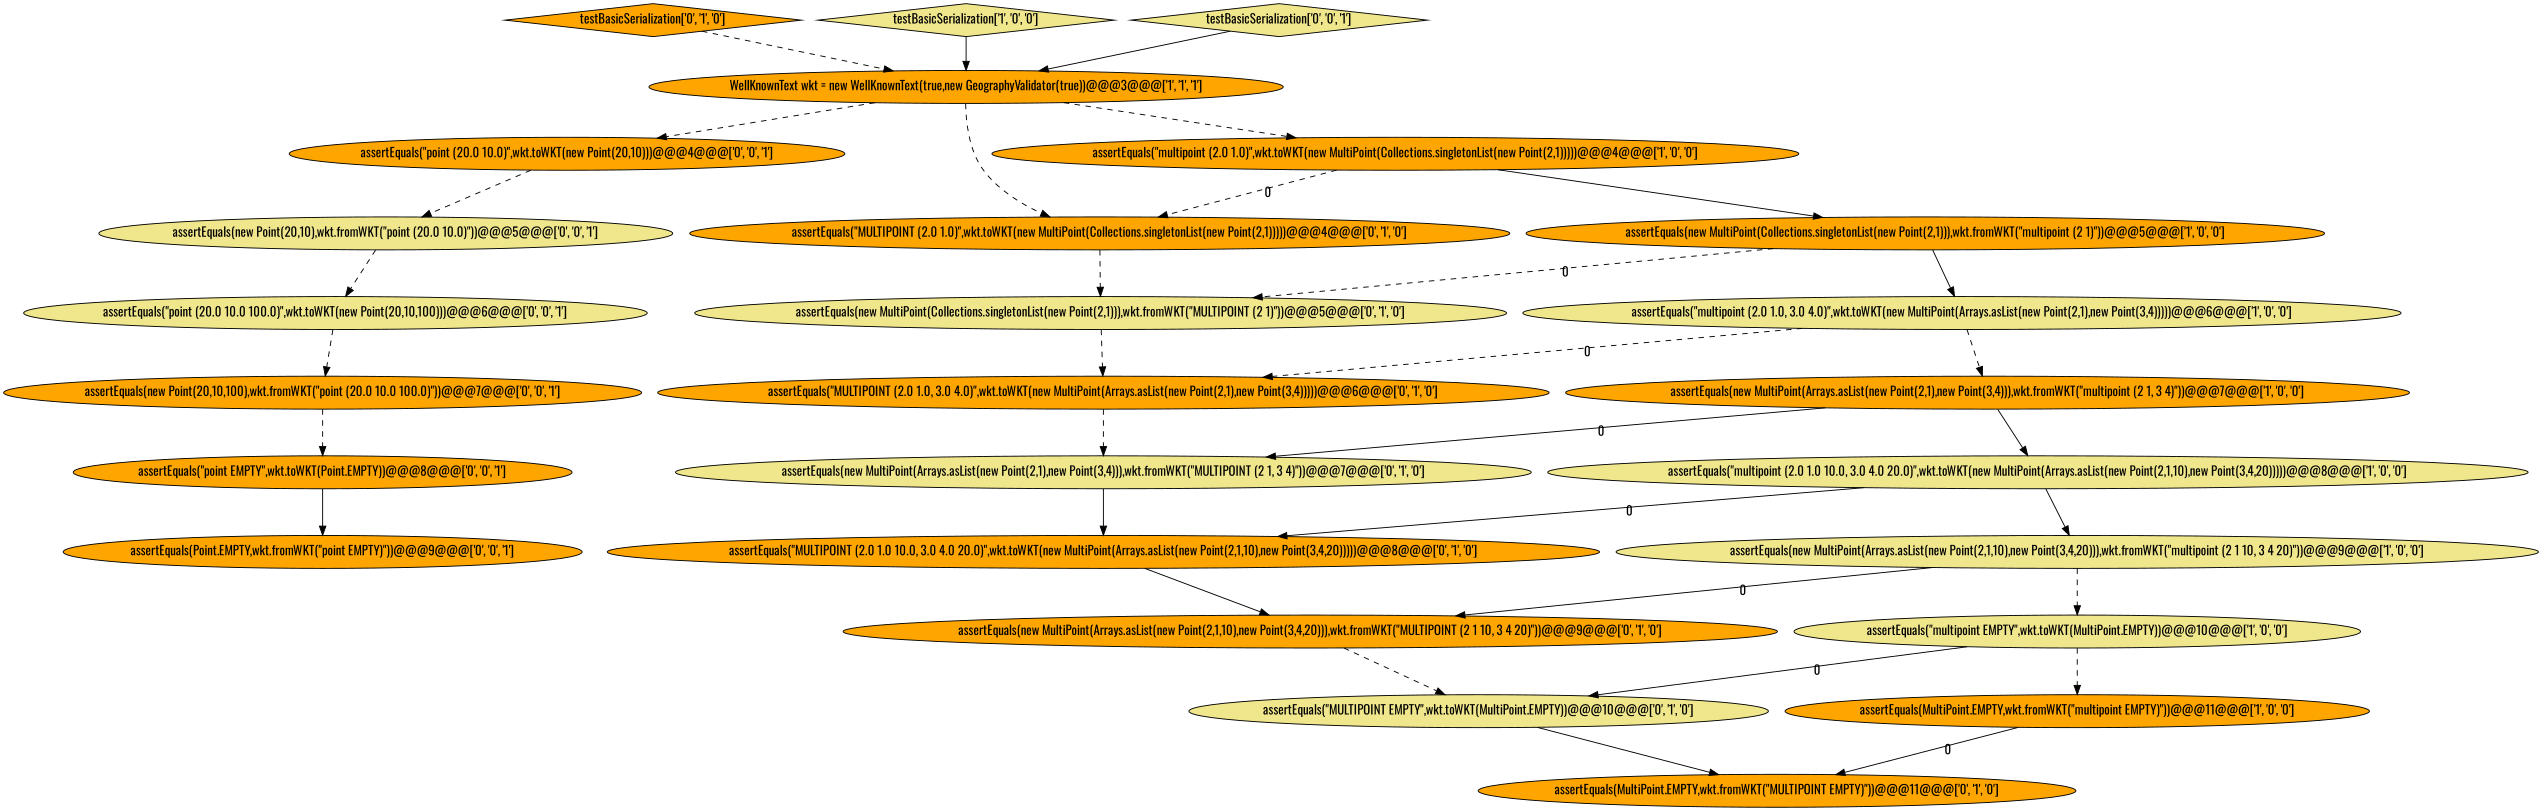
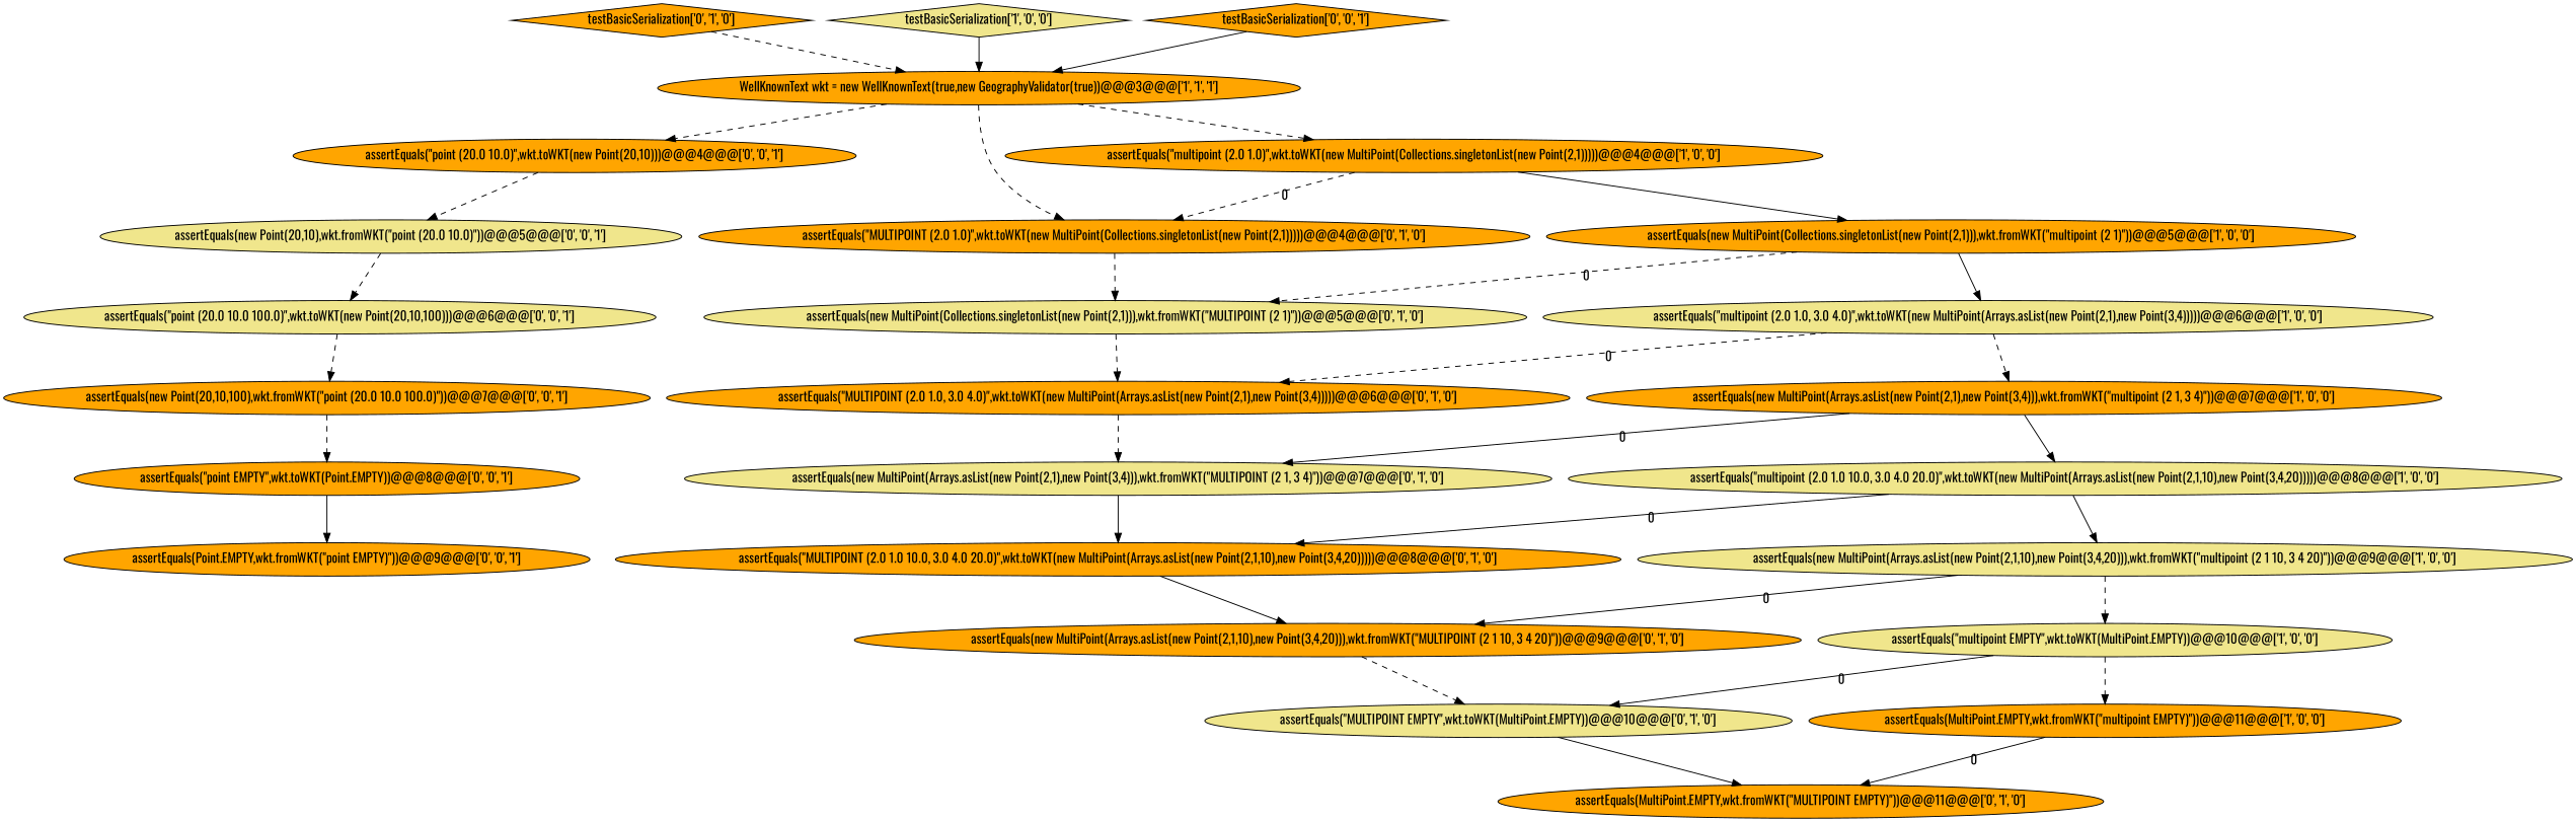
  digraph {
    fontname=Oswald
    node [fillcolor=orange shape=ellipse style=filled fontname=Oswald]
    edge [style=dashed fontname=Oswald]
    n1 [label="assertEquals(\"point EMPTY\",wkt.toWKT(Point.EMPTY))@@@8@@@['0', '0', '1']"]
    n2 [label="assertEquals(Point.EMPTY,wkt.fromWKT(\"point EMPTY)\"))@@@9@@@['0', '0', '1']"]
    n3 [label="assertEquals(\"MULTIPOINT (2.0 1.0, 3.0 4.0)\",wkt.toWKT(new MultiPoint(Arrays.asList(new Point(2,1),new Point(3,4)))))@@@6@@@['0', '1', '0']"]
    n4 [fillcolor=khaki label="assertEquals(new MultiPoint(Arrays.asList(new Point(2,1),new Point(3,4))),wkt.fromWKT(\"MULTIPOINT (2 1, 3 4)\"))@@@7@@@['0', '1', '0']"]
    n5 [label="assertEquals(new MultiPoint(Collections.singletonList(new Point(2,1))),wkt.fromWKT(\"multipoint (2 1)\"))@@@5@@@['1', '0', '0']"]
    n6 [fillcolor=khaki label="assertEquals(new MultiPoint(Collections.singletonList(new Point(2,1))),wkt.fromWKT(\"MULTIPOINT (2 1)\"))@@@5@@@['0', '1', '0']"]
    n7 [fillcolor=khaki label="assertEquals(\"multipoint (2.0 1.0, 3.0 4.0)\",wkt.toWKT(new MultiPoint(Arrays.asList(new Point(2,1),new Point(3,4)))))@@@6@@@['1', '0', '0']"]
    n8 [label="assertEquals(\"point (20.0 10.0)\",wkt.toWKT(new Point(20,10)))@@@4@@@['0', '0', '1']"]
    n9 [fillcolor=khaki label="assertEquals(new Point(20,10),wkt.fromWKT(\"point (20.0 10.0)\"))@@@5@@@['0', '0', '1']"]
    n10 [fillcolor=khaki label="assertEquals(\"point (20.0 10.0 100.0)\",wkt.toWKT(new Point(20,10,100)))@@@6@@@['0', '0', '1']"]
    n11 [label="WellKnownText wkt = new WellKnownText(true,new GeographyValidator(true))@@@3@@@['1', '1', '1']"]
    n12 [label="assertEquals(\"multipoint (2.0 1.0)\",wkt.toWKT(new MultiPoint(Collections.singletonList(new Point(2,1)))))@@@4@@@['1', '0', '0']"]
    n13 [label="assertEquals(\"MULTIPOINT (2.0 1.0)\",wkt.toWKT(new MultiPoint(Collections.singletonList(new Point(2,1)))))@@@4@@@['0', '1', '0']"]
    n14 [label="testBasicSerialization['0', '1', '0']" shape=diamond]
    n15 [label="assertEquals(MultiPoint.EMPTY,wkt.fromWKT(\"multipoint EMPTY)\"))@@@11@@@['1', '0', '0']"]
    n16 [label="assertEquals(MultiPoint.EMPTY,wkt.fromWKT(\"MULTIPOINT EMPTY)\"))@@@11@@@['0', '1', '0']"]
    n17 [fillcolor=khaki label="assertEquals(\"multipoint EMPTY\",wkt.toWKT(MultiPoint.EMPTY))@@@10@@@['1', '0', '0']"]
    n18 [fillcolor=khaki label="assertEquals(\"MULTIPOINT EMPTY\",wkt.toWKT(MultiPoint.EMPTY))@@@10@@@['0', '1', '0']"]
    n19 [label="assertEquals(\"MULTIPOINT (2.0 1.0 10.0, 3.0 4.0 20.0)\",wkt.toWKT(new MultiPoint(Arrays.asList(new Point(2,1,10),new Point(3,4,20)))))@@@8@@@['0', '1', '0']"]
    n20 [label="assertEquals(new MultiPoint(Arrays.asList(new Point(2,1),new Point(3,4))),wkt.fromWKT(\"multipoint (2 1, 3 4)\"))@@@7@@@['1', '0', '0']"]
    n21 [fillcolor=khaki label="assertEquals(\"multipoint (2.0 1.0 10.0, 3.0 4.0 20.0)\",wkt.toWKT(new MultiPoint(Arrays.asList(new Point(2,1,10),new Point(3,4,20)))))@@@8@@@['1', '0', '0']"]
    n22 [label="assertEquals(new MultiPoint(Arrays.asList(new Point(2,1,10),new Point(3,4,20))),wkt.fromWKT(\"MULTIPOINT (2 1 10, 3 4 20)\"))@@@9@@@['0', '1', '0']"]
    n23 [label="assertEquals(new Point(20,10,100),wkt.fromWKT(\"point (20.0 10.0 100.0)\"))@@@7@@@['0', '0', '1']"]
    n24 [fillcolor=khaki label="assertEquals(new MultiPoint(Arrays.asList(new Point(2,1,10),new Point(3,4,20))),wkt.fromWKT(\"multipoint (2 1 10, 3 4 20)\"))@@@9@@@['1', '0', '0']"]
    n25 [fillcolor=khaki label="testBasicSerialization['1', '0', '0']" shape=diamond]
-   n26 [fillcolor=khaki label="testBasicSerialization['0', '0', '1']" shape=diamond]
+   n26 [label="testBasicSerialization['0', '0', '1']" shape=diamond]
    n1 -> n2 [style=solid]
    n3 -> n4
    n4 -> n19 [style=solid]
    n5 -> n6 [label=0]
    n5 -> n7 [style=solid]
    n6 -> n3
    n7 -> n3 [label=0]
    n7 -> n20
    n8 -> n9
    n9 -> n10
    n10 -> n23
    n11 -> n8
    n11 -> n12
    n11 -> n13
    n12 -> n5 [style=solid]
    n12 -> n13 [label=0]
    n13 -> n6
    n14 -> n11
    n15 -> n16 [label=0 style=solid]
    n17 -> n15
    n17 -> n18 [label=0 style=solid]
    n18 -> n16 [style=solid]
    n19 -> n22 [style=solid]
    n20 -> n4 [label=0 style=solid]
    n20 -> n21 [style=solid]
    n21 -> n19 [label=0 style=solid]
    n21 -> n24 [style=solid]
    n22 -> n18
    n23 -> n1
    n24 -> n17
    n24 -> n22 [label=0 style=solid]
    n25 -> n11 [style=solid]
    n26 -> n11 [style=solid]
  }
